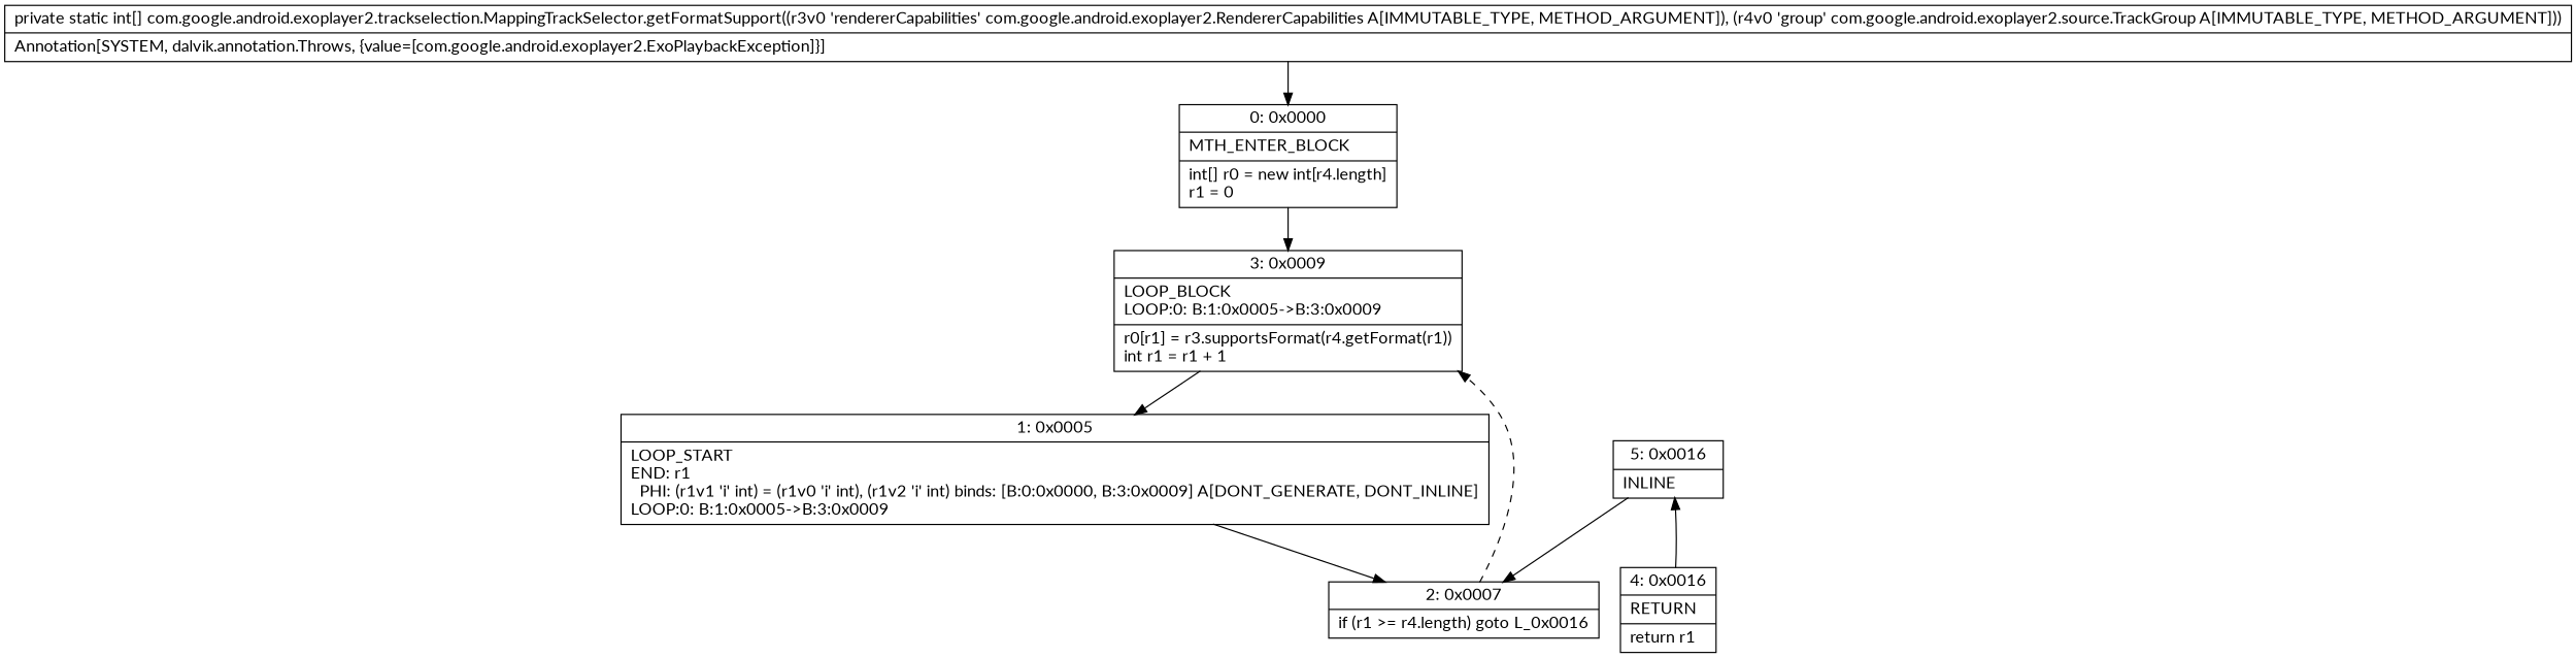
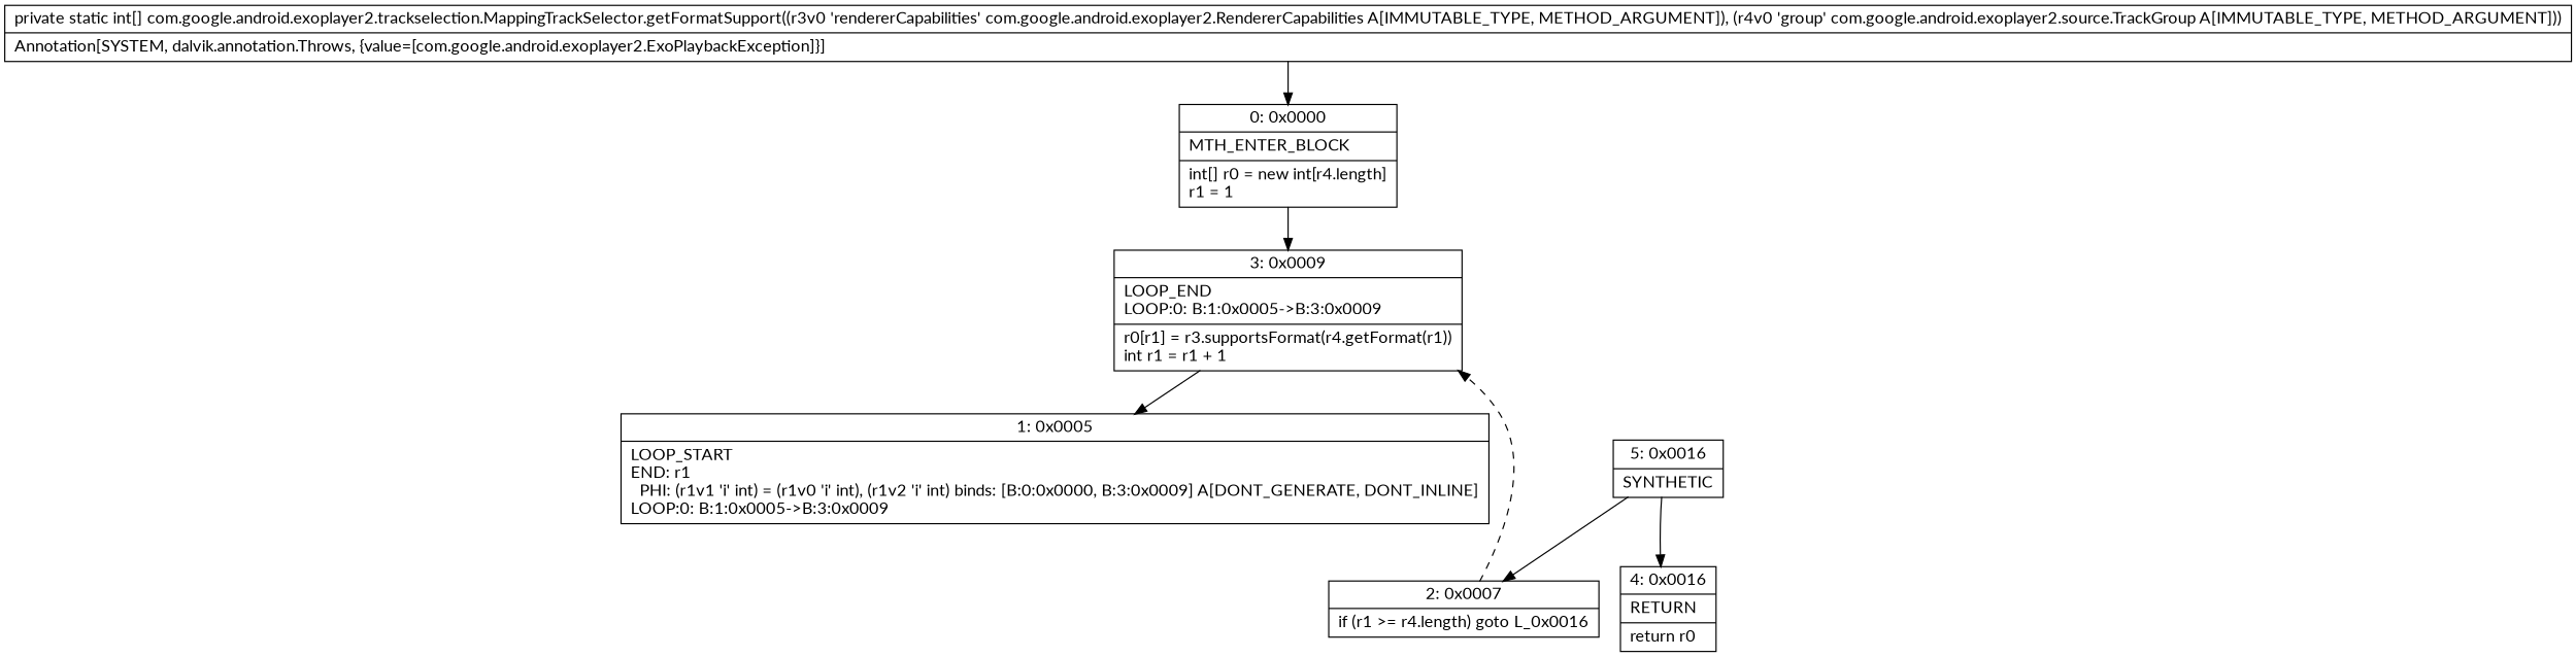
  digraph {
    fontname=Lato
    node [fontname=Lato shape=record]
    edge [fontname=Lato]
-   n1 [label="{0\:\ 0x0000|MTH_ENTER_BLOCK\l|int[] r0 = new int[r4.length]\lr1 = 0\l}"]
-   n2 [label="{3\:\ 0x0009|LOOP_BLOCK\lLOOP:0: B:1:0x0005\-\>B:3:0x0009\l|r0[r1] = r3.supportsFormat(r4.getFormat(r1))\lint r1 = r1 + 1\l}"]
+   n1 [label="{0\:\ 0x0000|MTH_ENTER_BLOCK\l|int[] r0 = new int[r4.length]\lr1 = 1\l}"]
+   n2 [label="{3\:\ 0x0009|LOOP_END\lLOOP:0: B:1:0x0005\-\>B:3:0x0009\l|r0[r1] = r3.supportsFormat(r4.getFormat(r1))\lint r1 = r1 + 1\l}"]
    n3 [label="{1\:\ 0x0005|LOOP_START\lEND: r1 \l  PHI: (r1v1 'i' int) = (r1v0 'i' int), (r1v2 'i' int) binds: [B:0:0x0000, B:3:0x0009] A[DONT_GENERATE, DONT_INLINE]\lLOOP:0: B:1:0x0005\-\>B:3:0x0009\l}"]
    n4 [label="{2\:\ 0x0007|if (r1 \>= r4.length) goto L_0x0016\l}"]
-   n5 [label="{5\:\ 0x0016|INLINE\l}"]
-   n6 [label="{4\:\ 0x0016|RETURN\l|return r1\l}"]
+   n5 [label="{5\:\ 0x0016|SYNTHETIC\l}"]
+   n6 [label="{4\:\ 0x0016|RETURN\l|return r0\l}"]
    n7 [label="{private static int[] com.google.android.exoplayer2.trackselection.MappingTrackSelector.getFormatSupport((r3v0 'rendererCapabilities' com.google.android.exoplayer2.RendererCapabilities A[IMMUTABLE_TYPE, METHOD_ARGUMENT]), (r4v0 'group' com.google.android.exoplayer2.source.TrackGroup A[IMMUTABLE_TYPE, METHOD_ARGUMENT]))  | Annotation[SYSTEM, dalvik.annotation.Throws, \{value=[com.google.android.exoplayer2.ExoPlaybackException]\}]\l}"]
    n1 -> n2
    n2 -> n3
-   n3 -> n4
    n4 -> n2 [style=dashed]
    n5 -> n4
-   n6 -> n5
+   n5 -> n6
    n7 -> n1
  }
